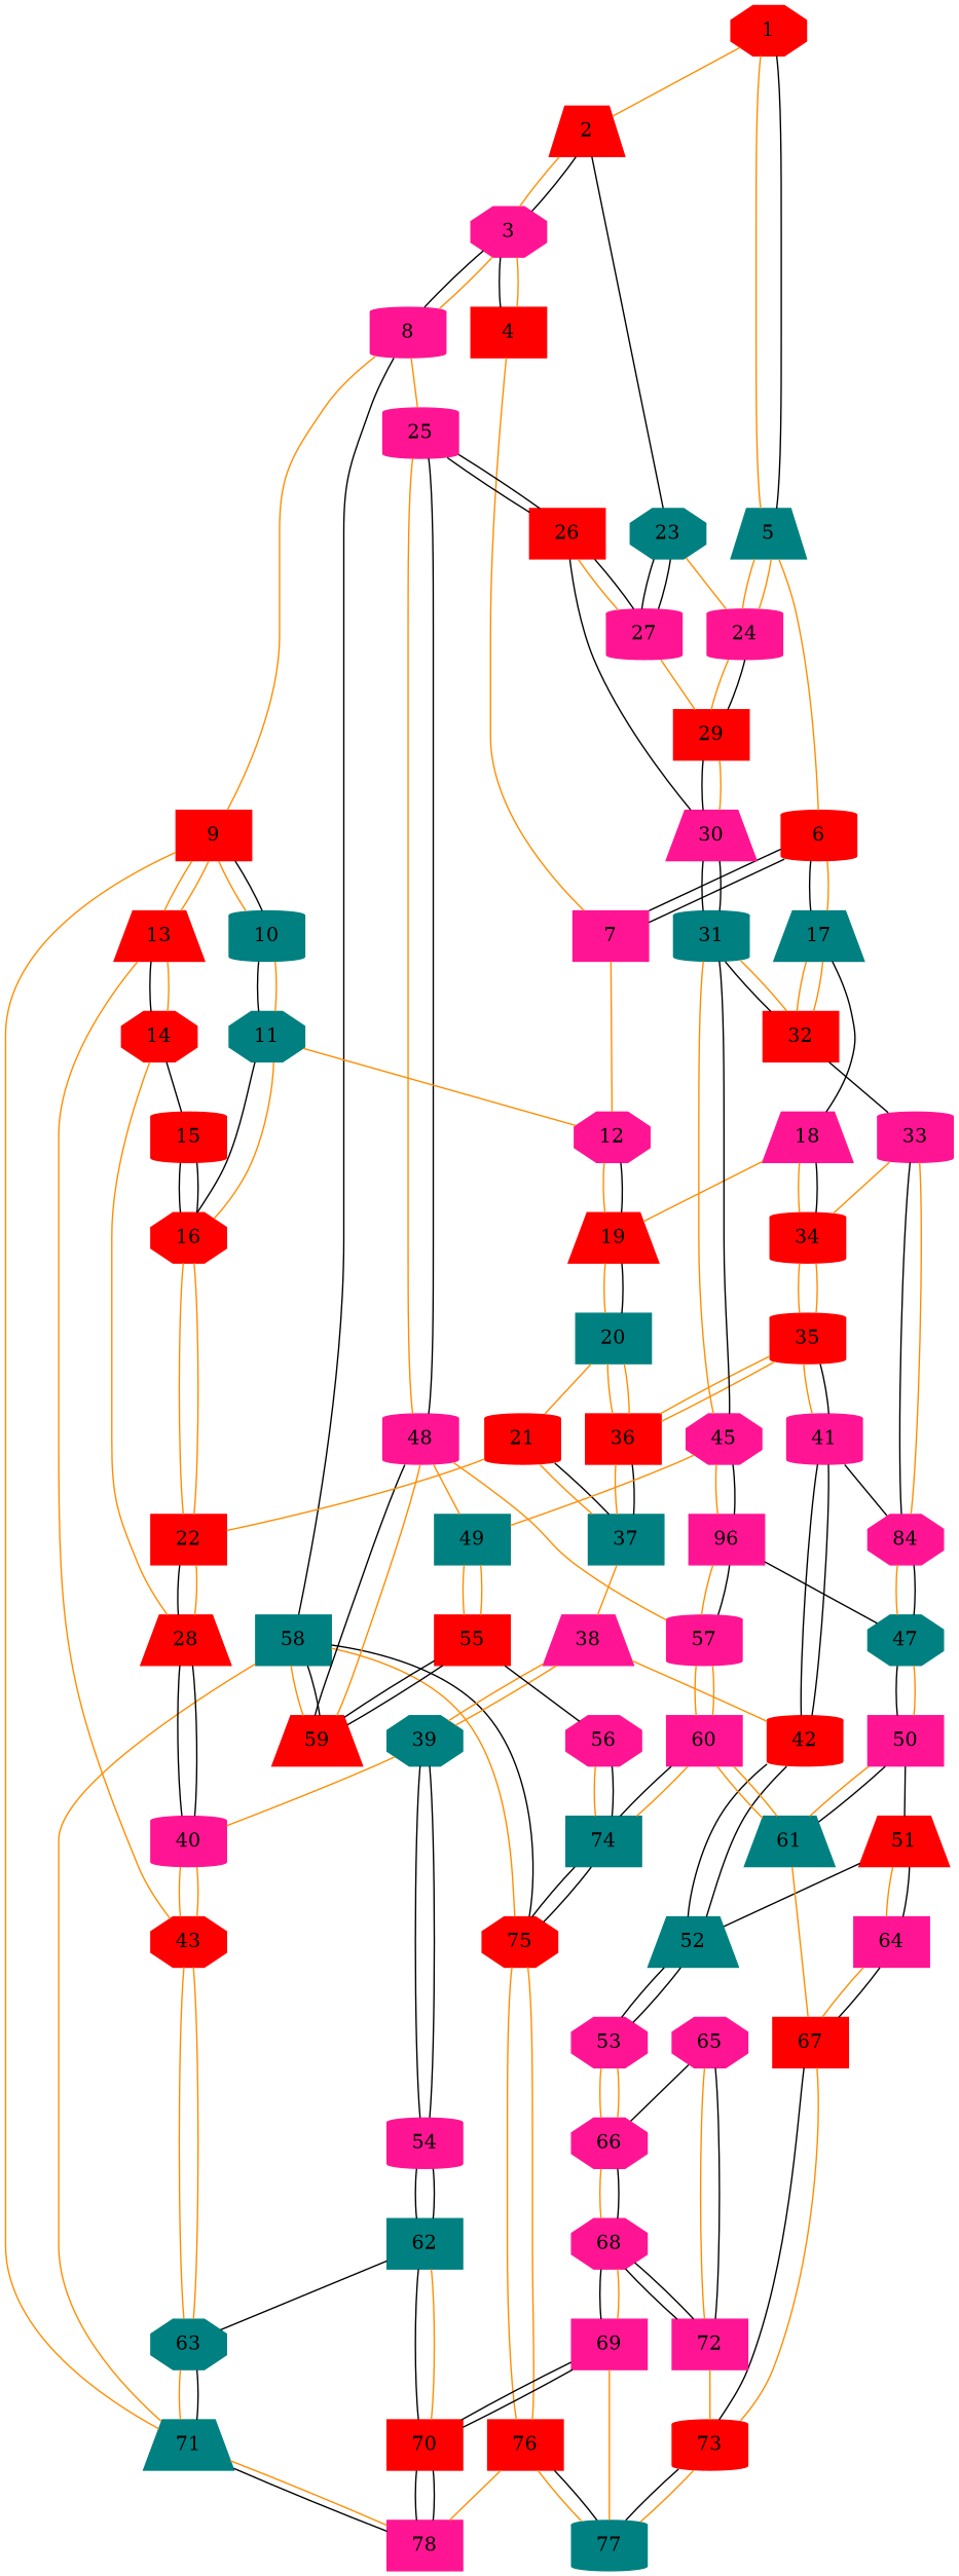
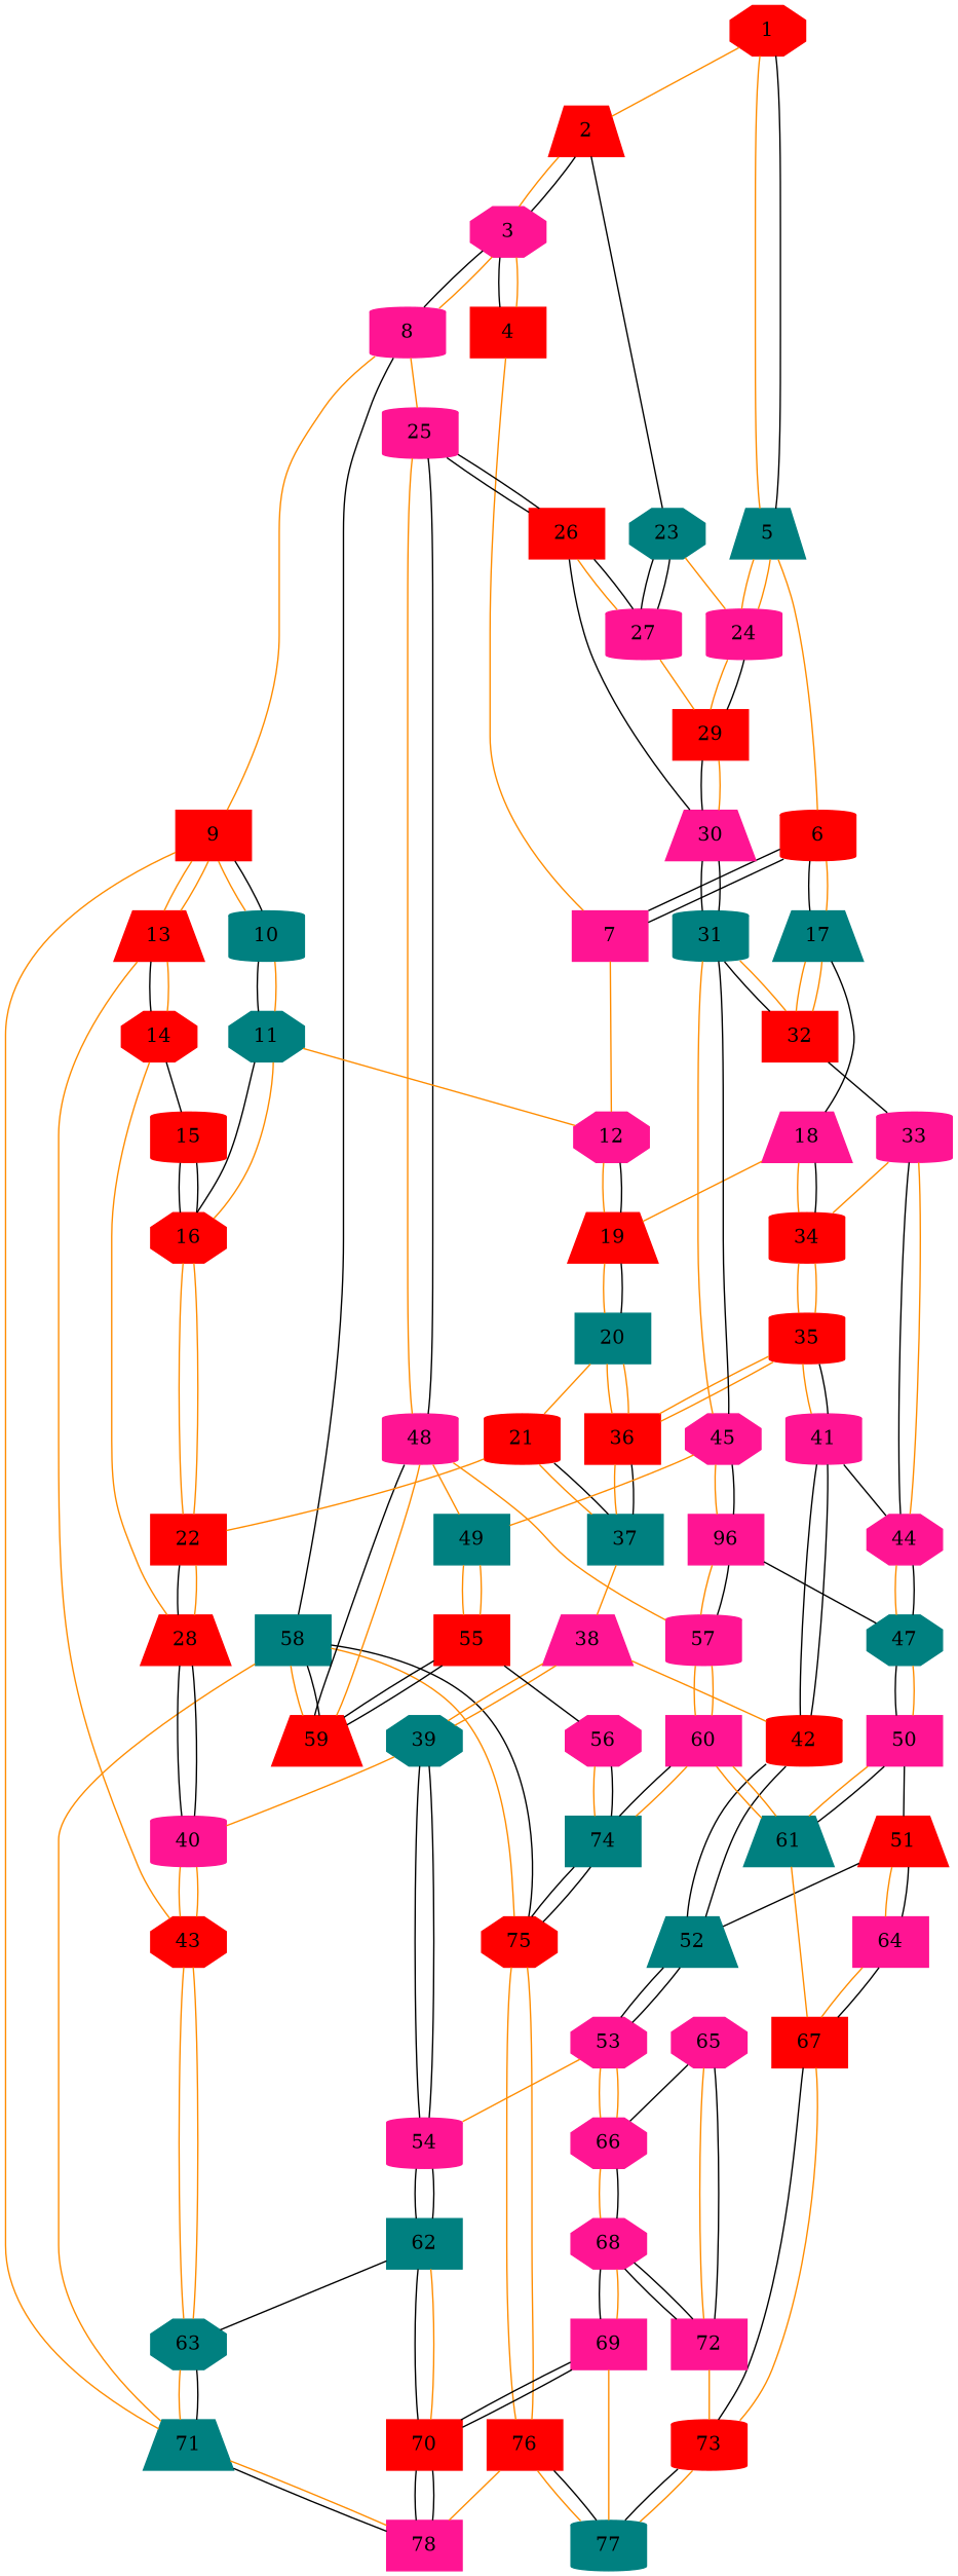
  graph {
    node [color=deeppink shape=box style=filled]
    edge [color=darkorange]
    1 [color=red shape=octagon]
    2 [color=red shape=trapezium]
    5 [color=teal shape=trapezium]
    3 [shape=octagon]
    23 [color=teal shape=octagon]
    6 [color=red shape=cylinder]
    24 [shape=cylinder]
    4 [color=red]
    8 [shape=cylinder]
    27 [shape=cylinder]
    7
    9 [color=red]
    25 [shape=cylinder]
    58 [color=teal]
    12 [shape=octagon]
    17 [color=teal shape=trapezium]
    29 [color=red]
    18 [shape=trapezium]
    32 [color=red]
    19 [color=red shape=trapezium]
    10 [color=teal shape=cylinder]
    13 [color=red shape=trapezium]
    71 [color=teal shape=trapezium]
    26 [color=red]
    48 [shape=cylinder]
    59 [color=red shape=trapezium]
    75 [color=red shape=octagon]
    11 [color=teal shape=octagon]
    14 [color=red shape=octagon]
    43 [color=red shape=octagon]
    78
    16 [color=red shape=octagon]
    22 [color=red]
    20 [color=teal]
    15 [color=red shape=cylinder]
    28 [color=red shape=trapezium]
    63 [color=teal shape=octagon]
    40 [shape=cylinder]
    34 [color=red shape=cylinder]
    33 [shape=cylinder]
    35 [color=red shape=cylinder]
    21 [color=red shape=cylinder]
    36 [color=red]
    37 [color=teal]
    38 [shape=trapezium]
    30 [shape=trapezium]
    49 [color=teal]
    57 [shape=cylinder]
    31 [color=teal shape=cylinder]
    45 [shape=octagon]
    n51 [label=96]
-   44 [shape=octagon label=84]
+   44 [shape=octagon]
    47 [color=teal shape=octagon]
    41 [shape=cylinder]
    42 [color=red shape=cylinder]
    39 [color=teal shape=octagon]
    54 [shape=cylinder]
    52 [color=teal shape=trapezium]
    62 [color=teal]
    53 [shape=octagon]
    50
    55 [color=red]
    60
    51 [color=red shape=trapezium]
    61 [color=teal shape=trapezium]
    56 [shape=octagon]
    64
    67 [color=red]
    66 [shape=octagon]
    68 [shape=octagon]
    70 [color=red]
    74 [color=teal]
    76 [color=red]
    73 [color=red shape=cylinder]
    65 [shape=octagon]
    72
    69
    77 [color=teal shape=cylinder]
    1 -- 2
    1 -- 5
    1 -- 5 [color=black]
    2 -- 3
    2 -- 3 [color=black]
    2 -- 23 [color=black]
    5 -- 6
    5 -- 24
    5 -- 24
    3 -- 4 [color=black]
    3 -- 4
    3 -- 8 [color=black]
    3 -- 8
    23 -- 24
    23 -- 27 [color=black]
    23 -- 27 [color=black]
    6 -- 7 [color=black]
    6 -- 7 [color=black]
    6 -- 17 [color=black]
    6 -- 17
    24 -- 29
    24 -- 29 [color=black]
    4 -- 7
    8 -- 9
    8 -- 25
    8 -- 58 [color=black]
    27 -- 29
    7 -- 12
    9 -- 10
    9 -- 10 [color=black]
    9 -- 13
    9 -- 13
    9 -- 71
    25 -- 26 [color=black]
    25 -- 26 [color=black]
    25 -- 48
    25 -- 48 [color=black]
    58 -- 71
    58 -- 59
    58 -- 59 [color=black]
    58 -- 75
    58 -- 75 [color=black]
    12 -- 19
    12 -- 19 [color=black]
    17 -- 18 [color=black]
    17 -- 32
    17 -- 32
    29 -- 30 [color=black]
    29 -- 30
    18 -- 19
    18 -- 34
    18 -- 34 [color=black]
    32 -- 33 [color=black]
    19 -- 20
    19 -- 20 [color=black]
    10 -- 11 [color=black]
    10 -- 11
    13 -- 14 [color=black]
    13 -- 14
    13 -- 43
    71 -- 78 [color=black]
    71 -- 78
    26 -- 27
    26 -- 27 [color=black]
    26 -- 30 [color=black]
    48 -- 59 [color=black]
    48 -- 59
    48 -- 49
    48 -- 57
    75 -- 76
    75 -- 76
    11 -- 12
    11 -- 16 [color=black]
    11 -- 16
    14 -- 15 [color=black]
    14 -- 28
    43 -- 63
    43 -- 63
    16 -- 22
    16 -- 22
    22 -- 28 [color=black]
    22 -- 28
    20 -- 21
    20 -- 36
    20 -- 36
    15 -- 16 [color=black]
    15 -- 16 [color=black]
    28 -- 40 [color=black]
    28 -- 40 [color=black]
    63 -- 71
    63 -- 71 [color=black]
    40 -- 43
    40 -- 43
    34 -- 35
    34 -- 35
    33 -- 34
    33 -- 44 [color=black]
    33 -- 44
    35 -- 36
    35 -- 36
    35 -- 41
    35 -- 41 [color=black]
    21 -- 22
    21 -- 37
    21 -- 37 [color=black]
    36 -- 37
    36 -- 37 [color=black]
    37 -- 38
    38 -- 42
    38 -- 39
    38 -- 39
    30 -- 31 [color=black]
    30 -- 31 [color=black]
    49 -- 55
    49 -- 55
    57 -- 60
    57 -- 60
    31 -- 32 [color=black]
    31 -- 32
    31 -- 45
    31 -- 45 [color=black]
    45 -- 49
    45 -- n51
    45 -- n51 [color=black]
    n51 -- 57
    n51 -- 57 [color=black]
    n51 -- 47 [color=black]
    44 -- 47
    44 -- 47 [color=black]
    47 -- 50 [color=black]
    47 -- 50
    41 -- 44 [color=black]
    41 -- 42 [color=black]
    41 -- 42 [color=black]
    42 -- 52 [color=black]
    42 -- 52 [color=black]
    39 -- 40
    39 -- 54 [color=black]
    39 -- 54 [color=black]
    54 -- 62 [color=black]
    54 -- 62 [color=black]
    52 -- 53 [color=black]
    52 -- 53 [color=black]
    62 -- 63 [color=black]
    62 -- 70 [color=black]
    62 -- 70
+   53 -- 54
    53 -- 66
    53 -- 66
    50 -- 51 [color=black]
    50 -- 61
    50 -- 61 [color=black]
    55 -- 59 [color=black]
    55 -- 59 [color=black]
    55 -- 56 [color=black]
    60 -- 61
    60 -- 61
    60 -- 74 [color=black]
    60 -- 74
    51 -- 52 [color=black]
    51 -- 64
    51 -- 64 [color=black]
    61 -- 67
    56 -- 74
    56 -- 74 [color=black]
    64 -- 67
    64 -- 67 [color=black]
    67 -- 73 [color=black]
    67 -- 73
    66 -- 68
    66 -- 68 [color=black]
    68 -- 72 [color=black]
    68 -- 72 [color=black]
    68 -- 69 [color=black]
    68 -- 69
    70 -- 78 [color=black]
    70 -- 78 [color=black]
    74 -- 75 [color=black]
    74 -- 75 [color=black]
    76 -- 78
    76 -- 77
    76 -- 77 [color=black]
    73 -- 77 [color=black]
    73 -- 77
    65 -- 66 [color=black]
    65 -- 72
    65 -- 72 [color=black]
    72 -- 73
    69 -- 70 [color=black]
    69 -- 70 [color=black]
    69 -- 77
  }
